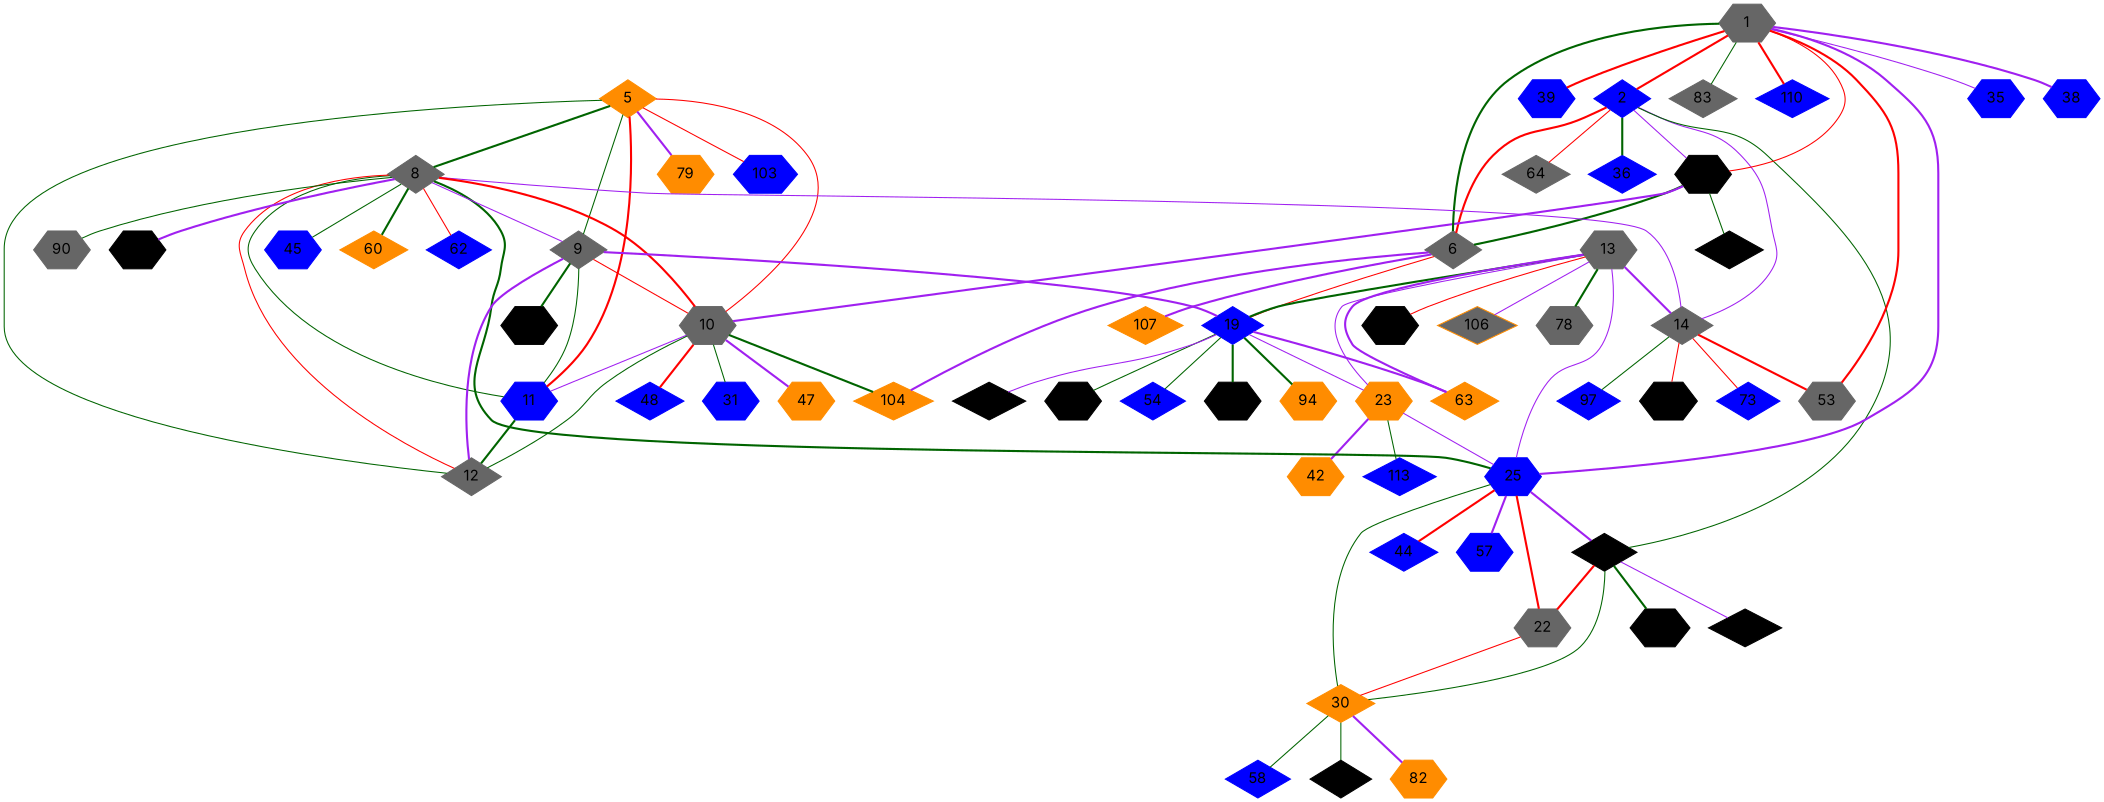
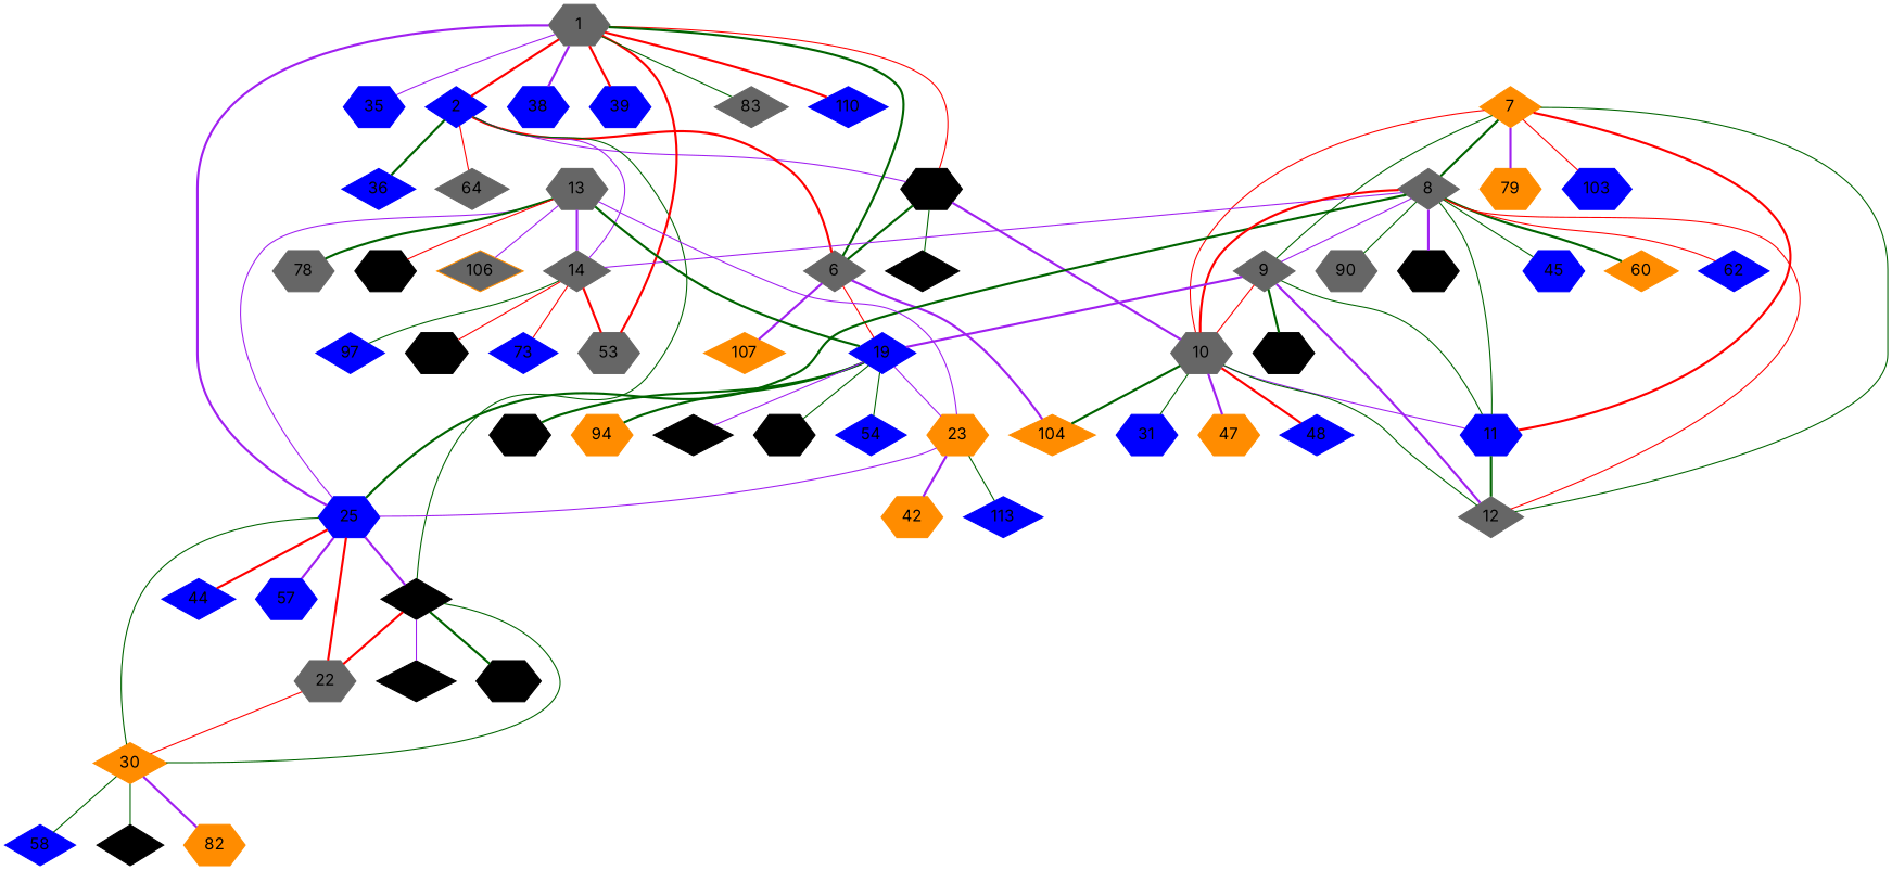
  graph {
    fontname=Inter
    node [color=blue fontname=Inter shape=diamond style=filled]
    edge [color=darkgreen fontname=Inter style=solid]
    2 [super="+5+87+68+3"]
    4 [color=black shape=hexagon]
    6 [color=gray40]
    14 [color=gray40 super="+15"]
    26 [color=black]
    36
    64 [color=gray40 super="+65"]
    1 [color=gray40 shape=hexagon]
    25 [shape=hexagon super="+27+59+37+32"]
    35 [shape=hexagon]
    38 [shape=hexagon]
    39 [shape=hexagon super="+96"]
    53 [color=gray40 shape=hexagon]
    83 [color=gray40]
    110
    10 [color=gray40 shape=hexagon]
    98 [color=black]
    19 [super="+20+21+116+105"]
    104 [color=darkorange]
    107 [color=darkorange]
    n21 [color=gray40 label=22 shape=hexagon super="+56+85+40"]
    30 [color=darkorange super="+50"]
    44
    57 [shape=hexagon super="+123"]
    73
    97
    117 [color=black shape=hexagon]
    101 [color=black]
    118 [color=black shape=hexagon]
    11 [shape=hexagon super="+52+67+55"]
    12 [color=gray40 super="+111+41"]
    31 [shape=hexagon]
    47 [color=darkorange shape=hexagon]
    48
    23 [color=darkorange shape=hexagon]
-   63 [color=darkorange super="+88"]
    46 [color=black shape=hexagon]
    54
    70 [color=black shape=hexagon]
    94 [color=darkorange shape=hexagon super="+95"]
    114 [color=black]
-   7 [color=darkorange super="+49" label=5]
+   7 [color=darkorange super="+49"]
    8 [color=gray40]
    9 [color=gray40]
    79 [color=darkorange shape=hexagon]
    103 [shape=hexagon]
    43 [color=black shape=hexagon super="+61"]
    45 [shape=hexagon]
    60 [color=darkorange]
    62
    90 [color=gray40 shape=hexagon]
    86 [color=black shape=hexagon]
    13 [color=gray40 shape=hexagon super="+18"]
    78 [color=gray40 shape=hexagon]
    93 [color=black shape=hexagon]
    106 [color=darkorange fillcolor=gray40]
    42 [color=darkorange shape=hexagon]
    113
    58
    75 [color=black]
    82 [color=darkorange shape=hexagon super="+108"]
    2 -- 4 [color=purple weight=3]
    2 -- 6 [color=red style=bold weight=3]
    2 -- 14 [color=purple]
    2 -- 26
    2 -- 36 [style=bold]
    2 -- 64 [color=red]
    4 -- 6 [style=bold]
    4 -- 10 [color=purple style=bold]
    4 -- 98
    6 -- 19 [color=red]
    6 -- 104 [color=purple style=bold]
    6 -- 107 [color=purple style=bold]
    14 -- 53 [color=red style=bold]
    14 -- 73 [color=red]
    14 -- 97
    14 -- 117 [color=red]
    26 -- n21 [color=red style=bold]
    26 -- 30
    26 -- 101 [color=purple]
    26 -- 118 [style=bold]
    1 -- 2 [color=red style=bold weight=3]
    1 -- 4 [color=red]
    1 -- 6 [style=bold]
    1 -- 25 [color=purple style=bold]
    1 -- 35 [color=purple]
    1 -- 38 [color=purple style=bold]
    1 -- 39 [color=red style=bold]
    1 -- 53 [color=red style=bold]
    1 -- 83
    1 -- 110 [color=red style=bold]
    25 -- 26 [color=purple style=bold weight=3]
    25 -- n21 [color=red style=bold weight=3]
    25 -- 30 [weight=3]
    25 -- 44 [color=red style=bold]
    25 -- 57 [color=purple style=bold]
    10 -- 104 [style=bold]
    10 -- 11 [color=purple]
    10 -- 12
    10 -- 31
    10 -- 47 [color=purple style=bold]
    10 -- 48 [color=red style=bold]
    19 -- 23 [color=purple weight=5]
-   19 -- 63 [color=purple style=bold]
    19 -- 46
    19 -- 54
    19 -- 70 [style=bold]
    19 -- 94 [style=bold]
    19 -- 114 [color=purple]
    n21 -- 30 [color=red]
    30 -- 58
    30 -- 75
    30 -- 82 [color=purple style=bold]
    11 -- 12 [style=bold]
    23 -- 25 [color=purple weight=2]
    23 -- 42 [color=purple style=bold]
    23 -- 113
    7 -- 10 [color=red]
    7 -- 11 [color=red style=bold]
    7 -- 12
    7 -- 8 [style=bold]
    7 -- 9
    7 -- 79 [color=purple style=bold]
    7 -- 103 [color=red]
    8 -- 14 [color=purple]
    8 -- 25 [style=bold]
    8 -- 10 [color=red style=bold]
    8 -- 11
    8 -- 12 [color=red]
    8 -- 9 [color=purple]
    8 -- 43 [color=purple style=bold]
    8 -- 45
    8 -- 60 [style=bold]
    8 -- 62 [color=red]
    8 -- 90
    9 -- 10 [color=red]
    9 -- 19 [color=purple style=bold]
    9 -- 11
    9 -- 12 [color=purple style=bold]
    9 -- 86 [style=bold]
    13 -- 14 [color=purple style=bold weight=8]
    13 -- 25 [color=purple]
    13 -- 19 [style=bold]
    13 -- 23 [color=purple]
-   13 -- 63 [color=purple style=bold]
    13 -- 78 [style=bold]
    13 -- 93 [color=red]
    13 -- 106 [color=purple]
  }
